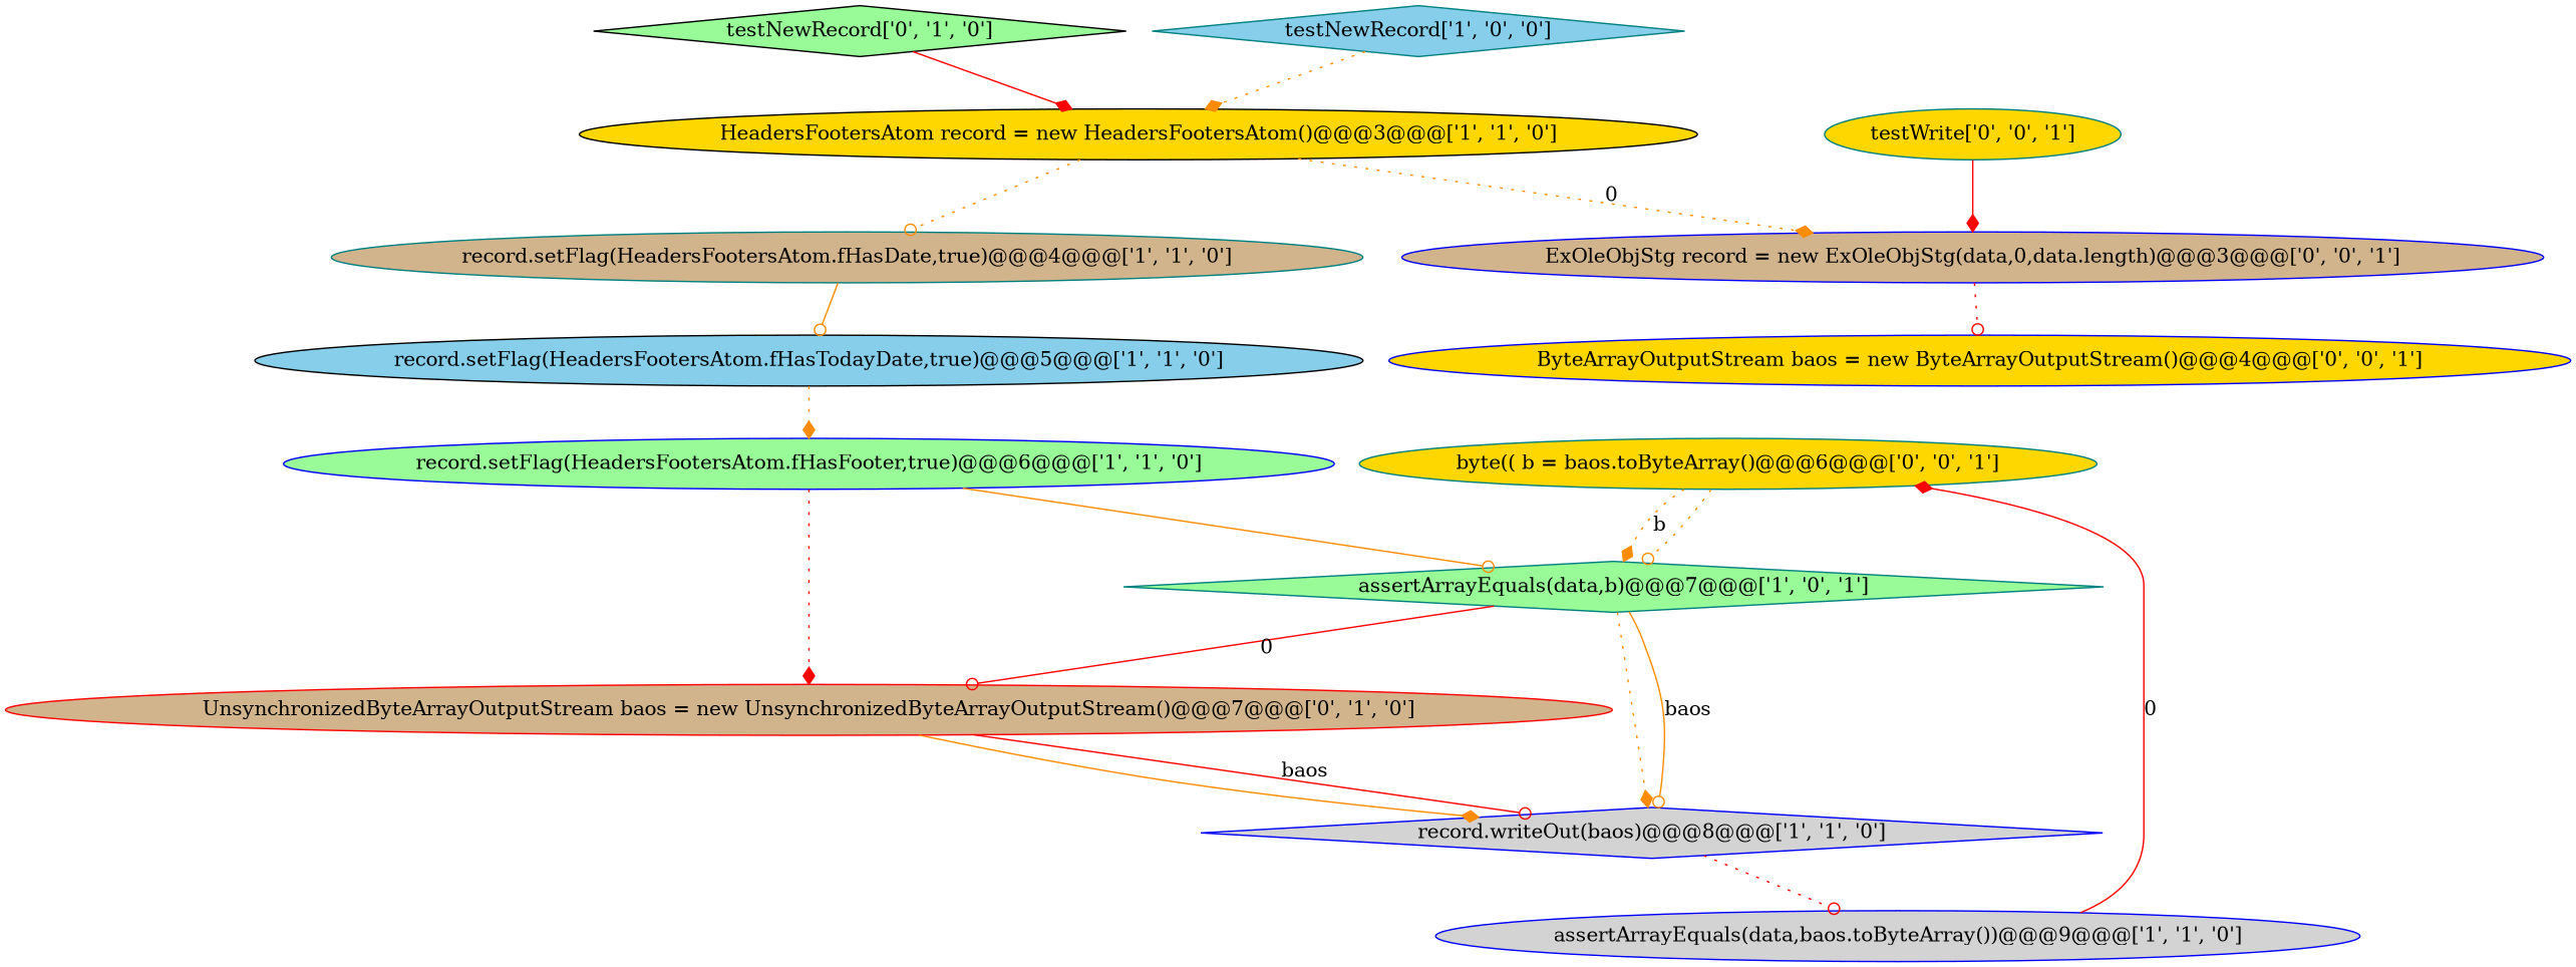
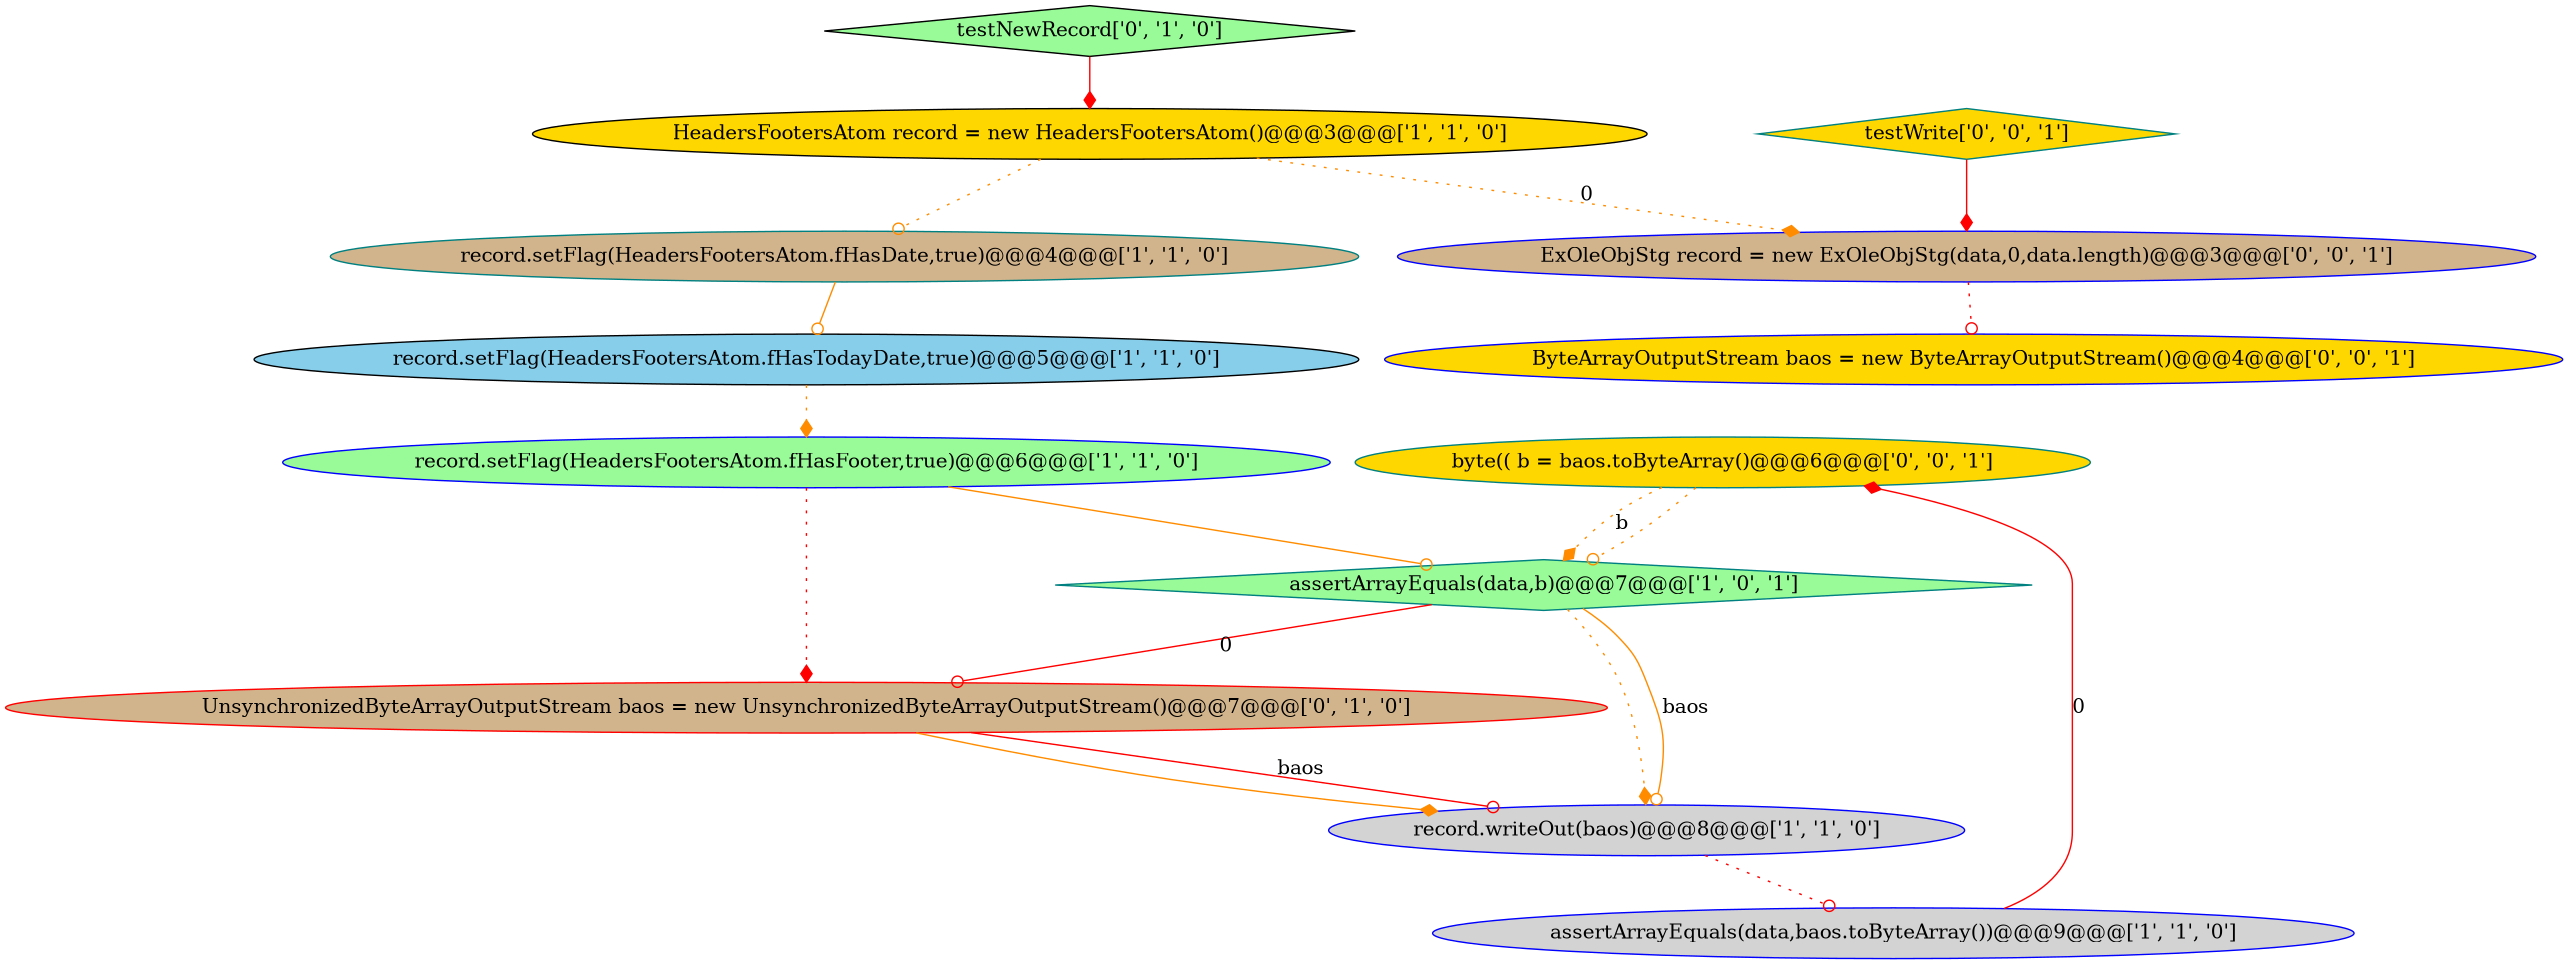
  digraph {
    node [color=teal fillcolor=gold shape=ellipse style=filled]
    edge [arrowhead=diamond color=darkorange style=dotted]
    n1 [label="byte(( b = baos.toByteArray()@@@6@@@['0', '0', '1']"]
    n2 [fillcolor=palegreen label="assertArrayEquals(data,b)@@@7@@@['1', '0', '1']" shape=diamond]
    n3 [color=blue label="ByteArrayOutputStream baos = new ByteArrayOutputStream()@@@4@@@['0', '0', '1']"]
    n4 [color=black label="HeadersFootersAtom record = new HeadersFootersAtom()@@@3@@@['1', '1', '0']"]
    n5 [color=blue fillcolor=tan label="ExOleObjStg record = new ExOleObjStg(data,0,data.length)@@@3@@@['0', '0', '1']"]
    n6 [fillcolor=tan label="record.setFlag(HeadersFootersAtom.fHasDate,true)@@@4@@@['1', '1', '0']"]
    n7 [color=black fillcolor=skyblue label="record.setFlag(HeadersFootersAtom.fHasTodayDate,true)@@@5@@@['1', '1', '0']"]
    n8 [color=blue fillcolor=palegreen label="record.setFlag(HeadersFootersAtom.fHasFooter,true)@@@6@@@['1', '1', '0']"]
    n9 [color=red fillcolor=tan label="UnsynchronizedByteArrayOutputStream baos = new UnsynchronizedByteArrayOutputStream()@@@7@@@['0', '1', '0']"]
-   n10 [color=blue fillcolor=lightgrey label="record.writeOut(baos)@@@8@@@['1', '1', '0']" shape=diamond]
+   n10 [color=blue fillcolor=lightgrey label="record.writeOut(baos)@@@8@@@['1', '1', '0']"]
    n11 [color=black fillcolor=palegreen label="testNewRecord['0', '1', '0']" shape=diamond]
-   n12 [label="testWrite['0', '0', '1']"]
+   n12 [label="testWrite['0', '0', '1']" shape=diamond]
    n13 [color=blue fillcolor=lightgrey label="assertArrayEquals(data,baos.toByteArray())@@@9@@@['1', '1', '0']"]
-   n14 [fillcolor=skyblue label="testNewRecord['1', '0', '0']" shape=diamond]
    n1 -> n2 [arrowhead=odot]
    n1 -> n2 [label=b]
    n2 -> n9 [arrowhead=odot color=red label=0 style=solid]
    n2 -> n10
    n2 -> n10 [arrowhead=odot label=baos style=solid]
    n4 -> n5 [label=0]
    n4 -> n6 [arrowhead=odot]
    n5 -> n3 [arrowhead=odot color=red]
    n6 -> n7 [arrowhead=odot style=solid]
    n7 -> n8
    n8 -> n2 [arrowhead=odot style=solid]
    n8 -> n9 [color=red]
    n9 -> n10 [arrowhead=odot color=red label=baos style=solid]
    n9 -> n10 [style=solid]
    n10 -> n13 [arrowhead=odot color=red]
    n11 -> n4 [color=red style=solid]
    n12 -> n5 [color=red style=solid]
    n13 -> n1 [color=red label=0 style=solid]
-   n14 -> n4
  }
